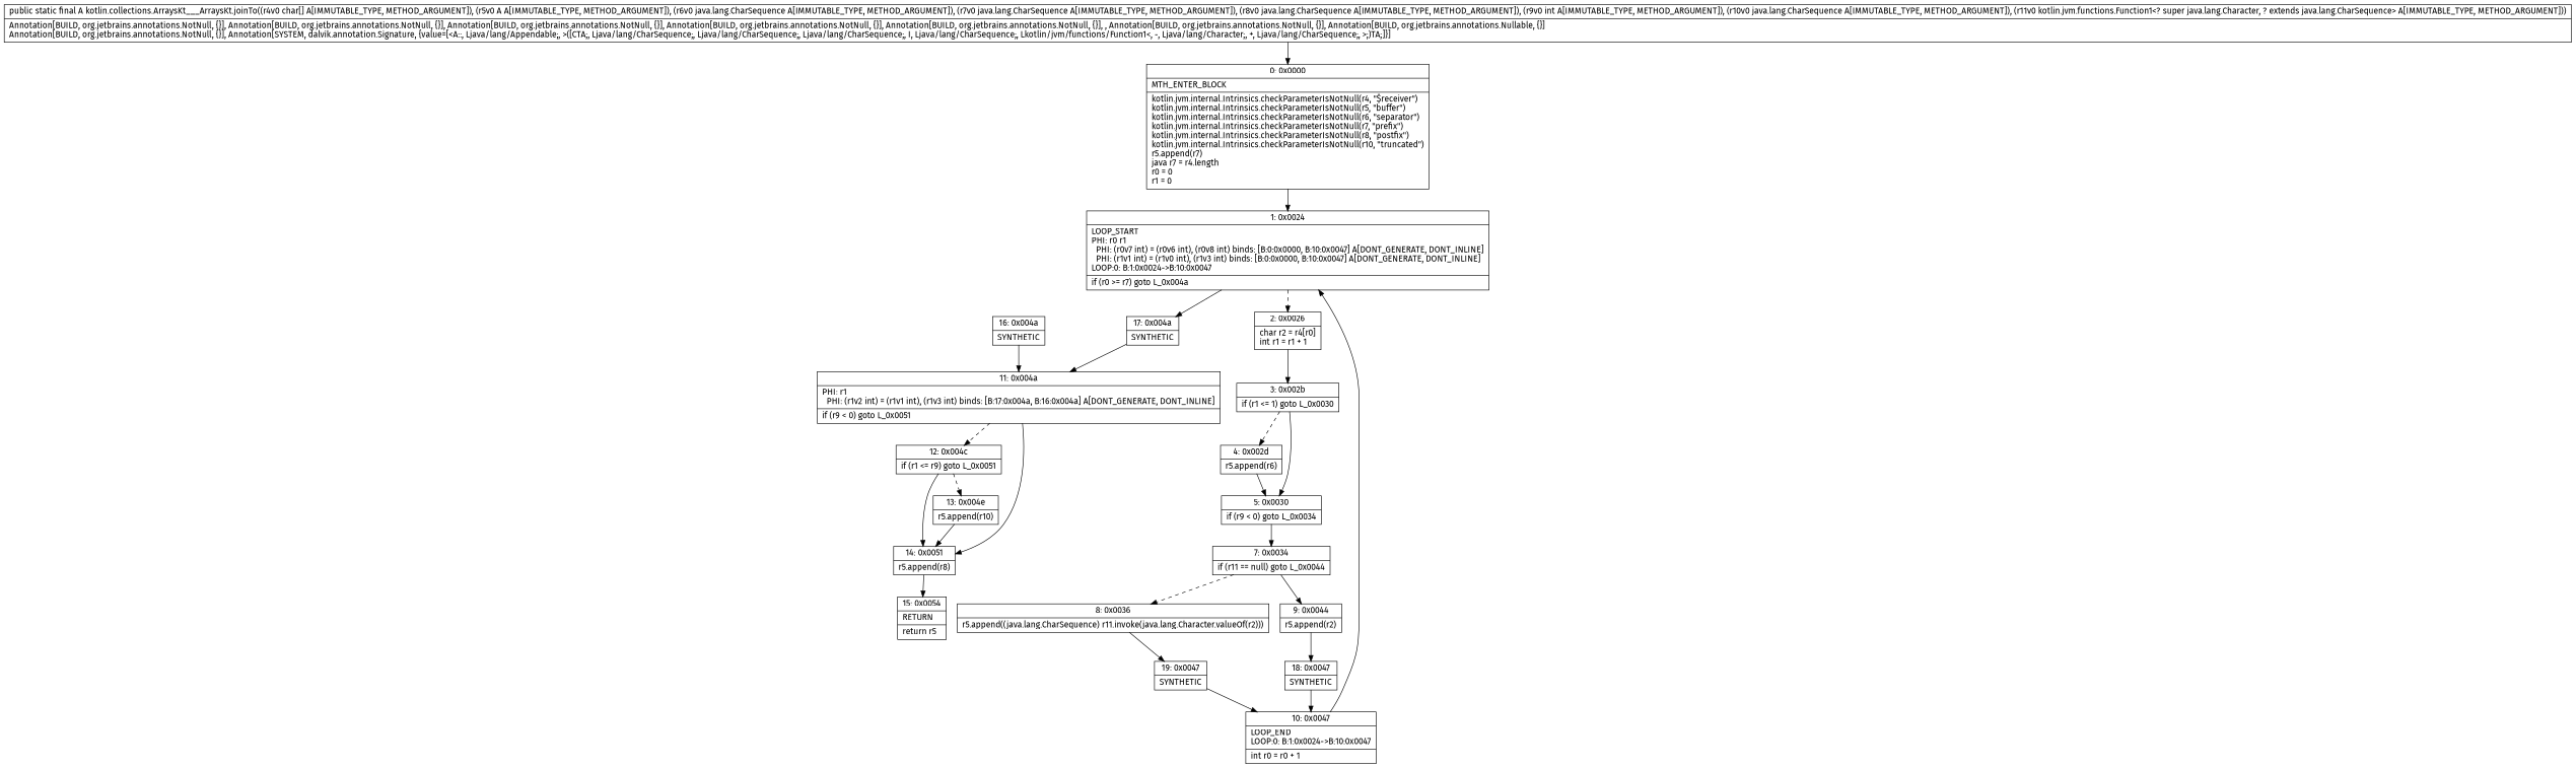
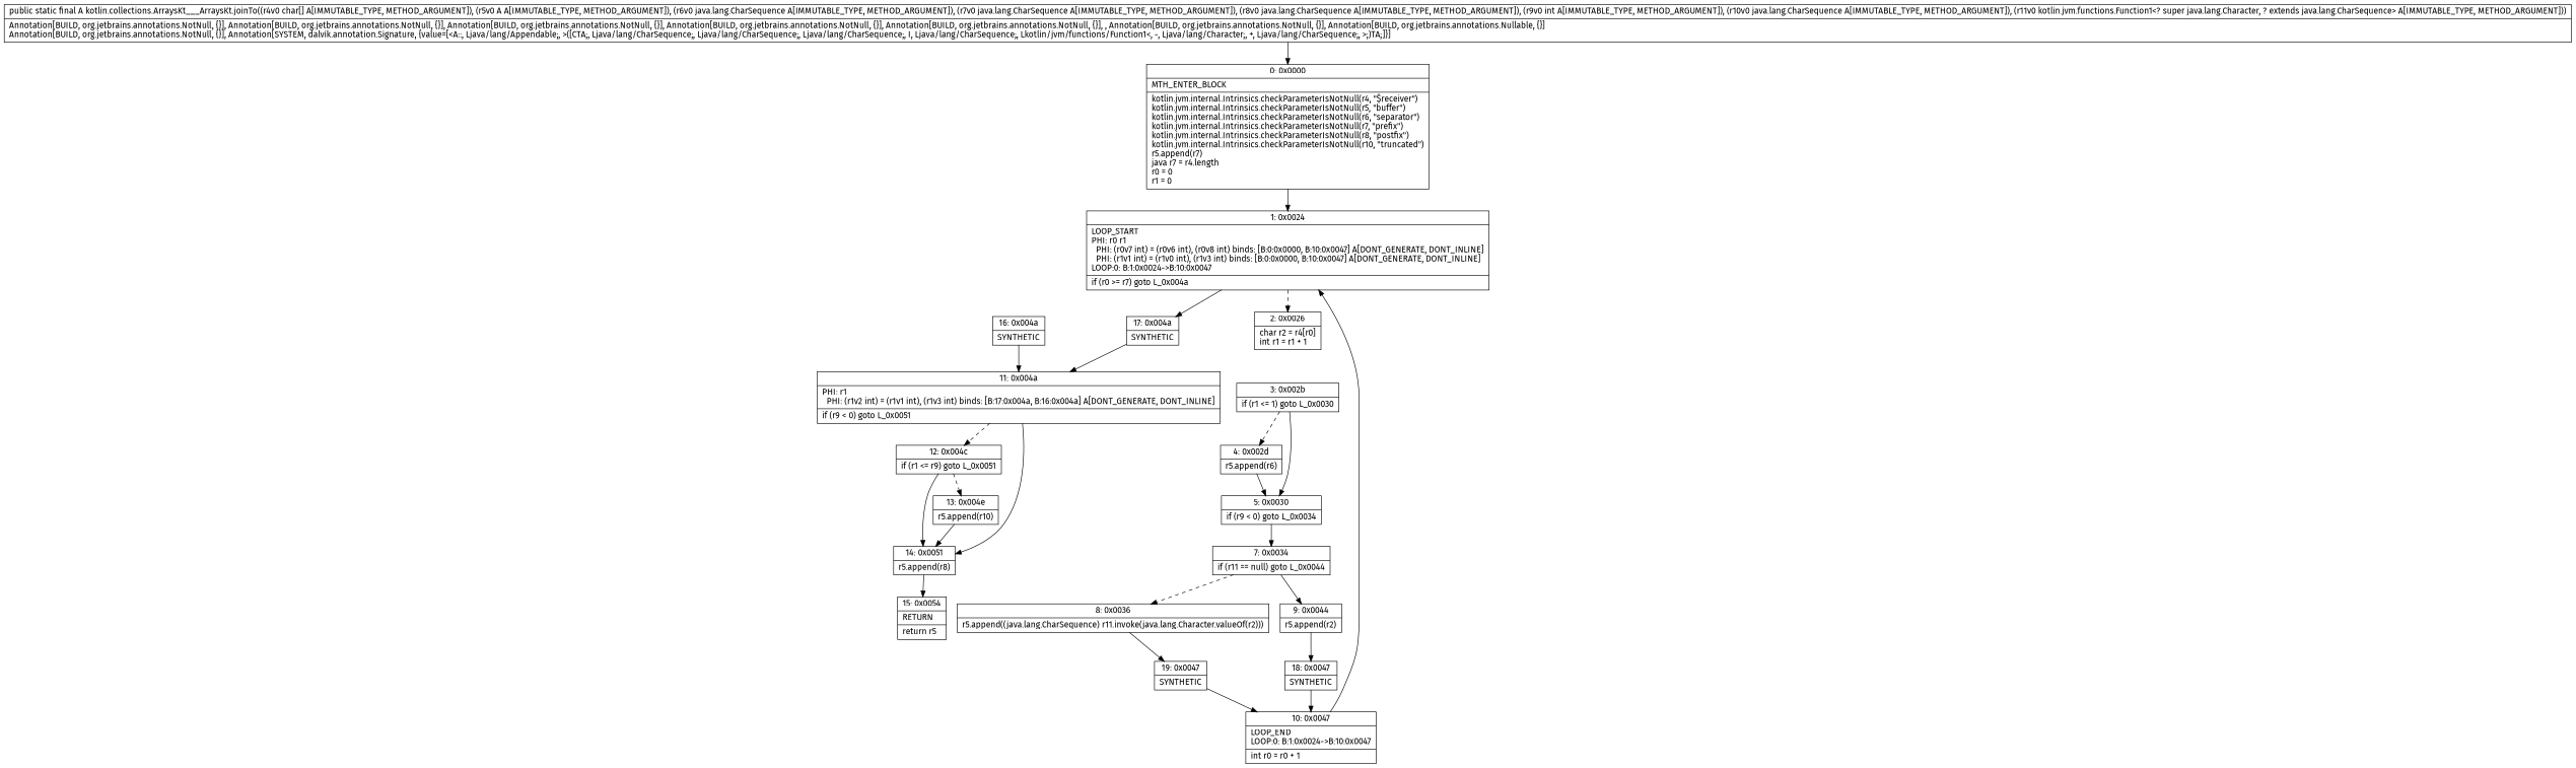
  digraph {
    fontname="Fira Sans"
    node [fontname="Fira Sans" shape=record]
    edge [fontname="Fira Sans"]
    n1 [label="{0\:\ 0x0000|MTH_ENTER_BLOCK\l|kotlin.jvm.internal.Intrinsics.checkParameterIsNotNull(r4, \"$receiver\")\lkotlin.jvm.internal.Intrinsics.checkParameterIsNotNull(r5, \"buffer\")\lkotlin.jvm.internal.Intrinsics.checkParameterIsNotNull(r6, \"separator\")\lkotlin.jvm.internal.Intrinsics.checkParameterIsNotNull(r7, \"prefix\")\lkotlin.jvm.internal.Intrinsics.checkParameterIsNotNull(r8, \"postfix\")\lkotlin.jvm.internal.Intrinsics.checkParameterIsNotNull(r10, \"truncated\")\lr5.append(r7)\ljava r7 = r4.length\lr0 = 0\lr1 = 0\l}"]
    n2 [label="{1\:\ 0x0024|LOOP_START\lPHI: r0 r1 \l  PHI: (r0v7 int) = (r0v6 int), (r0v8 int) binds: [B:0:0x0000, B:10:0x0047] A[DONT_GENERATE, DONT_INLINE]\l  PHI: (r1v1 int) = (r1v0 int), (r1v3 int) binds: [B:0:0x0000, B:10:0x0047] A[DONT_GENERATE, DONT_INLINE]\lLOOP:0: B:1:0x0024\-\>B:10:0x0047\l|if (r0 \>= r7) goto L_0x004a\l}"]
    n3 [label="{2\:\ 0x0026|char r2 = r4[r0]\lint r1 = r1 + 1\l}"]
    n4 [label="{17\:\ 0x004a|SYNTHETIC\l}"]
    n5 [label="{3\:\ 0x002b|if (r1 \<= 1) goto L_0x0030\l}"]
    n6 [label="{11\:\ 0x004a|PHI: r1 \l  PHI: (r1v2 int) = (r1v1 int), (r1v3 int) binds: [B:17:0x004a, B:16:0x004a] A[DONT_GENERATE, DONT_INLINE]\l|if (r9 \< 0) goto L_0x0051\l}"]
    n7 [label="{4\:\ 0x002d|r5.append(r6)\l}"]
    n8 [label="{5\:\ 0x0030|if (r9 \< 0) goto L_0x0034\l}"]
    n9 [label="{7\:\ 0x0034|if (r11 == null) goto L_0x0044\l}"]
    n10 [label="{8\:\ 0x0036|r5.append((java.lang.CharSequence) r11.invoke(java.lang.Character.valueOf(r2)))\l}"]
    n11 [label="{9\:\ 0x0044|r5.append(r2)\l}"]
    n12 [label="{16\:\ 0x004a|SYNTHETIC\l}"]
    n13 [label="{19\:\ 0x0047|SYNTHETIC\l}"]
    n14 [label="{18\:\ 0x0047|SYNTHETIC\l}"]
    n15 [label="{10\:\ 0x0047|LOOP_END\lLOOP:0: B:1:0x0024\-\>B:10:0x0047\l|int r0 = r0 + 1\l}"]
    n16 [label="{12\:\ 0x004c|if (r1 \<= r9) goto L_0x0051\l}"]
    n17 [label="{14\:\ 0x0051|r5.append(r8)\l}"]
    n18 [label="{13\:\ 0x004e|r5.append(r10)\l}"]
    n19 [label="{15\:\ 0x0054|RETURN\l|return r5\l}"]
    n20 [label="{public static final A kotlin.collections.ArraysKt___ArraysKt.joinTo((r4v0 char[] A[IMMUTABLE_TYPE, METHOD_ARGUMENT]), (r5v0 A A[IMMUTABLE_TYPE, METHOD_ARGUMENT]), (r6v0 java.lang.CharSequence A[IMMUTABLE_TYPE, METHOD_ARGUMENT]), (r7v0 java.lang.CharSequence A[IMMUTABLE_TYPE, METHOD_ARGUMENT]), (r8v0 java.lang.CharSequence A[IMMUTABLE_TYPE, METHOD_ARGUMENT]), (r9v0 int A[IMMUTABLE_TYPE, METHOD_ARGUMENT]), (r10v0 java.lang.CharSequence A[IMMUTABLE_TYPE, METHOD_ARGUMENT]), (r11v0 kotlin.jvm.functions.Function1\<? super java.lang.Character, ? extends java.lang.CharSequence\> A[IMMUTABLE_TYPE, METHOD_ARGUMENT]))  | Annotation[BUILD, org.jetbrains.annotations.NotNull, \{\}], Annotation[BUILD, org.jetbrains.annotations.NotNull, \{\}], Annotation[BUILD, org.jetbrains.annotations.NotNull, \{\}], Annotation[BUILD, org.jetbrains.annotations.NotNull, \{\}], Annotation[BUILD, org.jetbrains.annotations.NotNull, \{\}], , Annotation[BUILD, org.jetbrains.annotations.NotNull, \{\}], Annotation[BUILD, org.jetbrains.annotations.Nullable, \{\}]\lAnnotation[BUILD, org.jetbrains.annotations.NotNull, \{\}], Annotation[SYSTEM, dalvik.annotation.Signature, \{value=[\<A::, Ljava\/lang\/Appendable;, \>([CTA;, Ljava\/lang\/CharSequence;, Ljava\/lang\/CharSequence;, Ljava\/lang\/CharSequence;, I, Ljava\/lang\/CharSequence;, Lkotlin\/jvm\/functions\/Function1\<, \-, Ljava\/lang\/Character;, +, Ljava\/lang\/CharSequence;, \>;)TA;]\}]\l}"]
    n1 -> n2
    n2 -> n3 [style=dashed]
    n2 -> n4
-   n3 -> n5
    n4 -> n6
    n5 -> n7 [style=dashed]
    n5 -> n8
    n6 -> n16 [style=dashed]
    n6 -> n17
    n7 -> n8
    n8 -> n9
    n9 -> n10 [style=dashed]
    n9 -> n11
    n10 -> n13
    n11 -> n14
    n12 -> n6
    n13 -> n15
    n14 -> n15
    n15 -> n2
    n16 -> n17
    n16 -> n18 [style=dashed]
    n17 -> n19
    n18 -> n17
    n20 -> n1
  }
